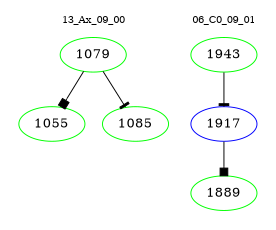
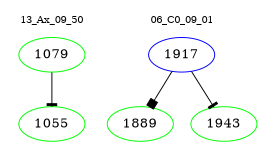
  digraph {
    node [color=green]
    edge [arrowhead=box color=black]
    n1 [label=1079]
    n2 [label=1055]
-   n3 [label=1085]
    n4 [color=blue label=1917]
    n5 [label=1889]
    n6 [label=1943]
    subgraph cluster_1 {
      color=white
      fontsize=10
-     label="13_Ax_09_00"
+     label="13_Ax_09_50"
      n1
      n2
-     n3
    }
    subgraph cluster_2 {
      color=white
      fontsize=10
      label="06_C0_09_01"
      n4
      n5
      n6
    }
-   n1 -> n2
-   n1 -> n3 [arrowhead=tee]
+   n1 -> n2 [arrowhead=tee]
    n4 -> n5
-   n6 -> n4 [arrowhead=tee]
+   n4 -> n6 [arrowhead=tee]
  }
